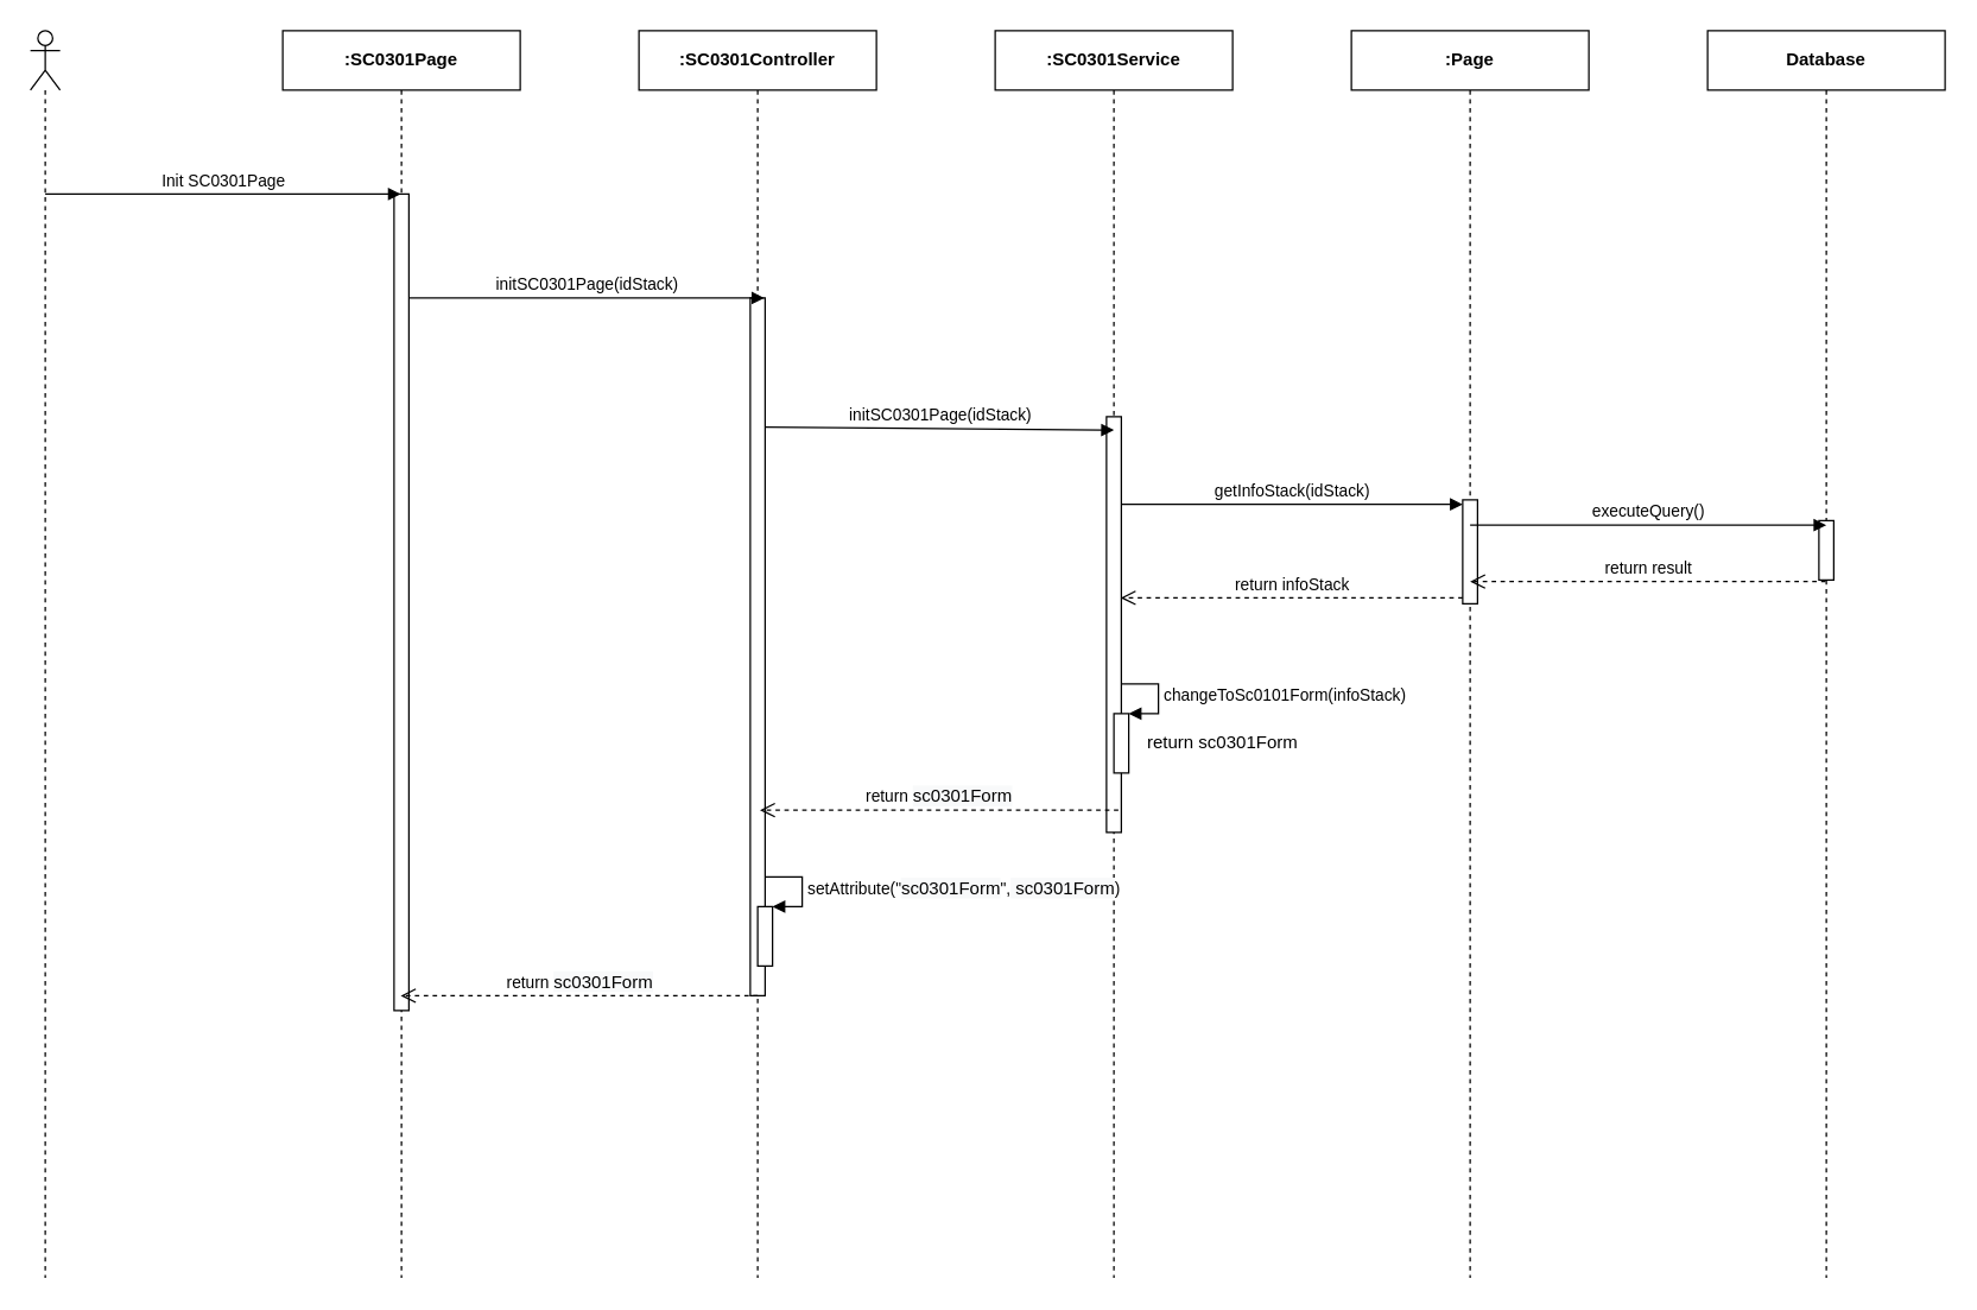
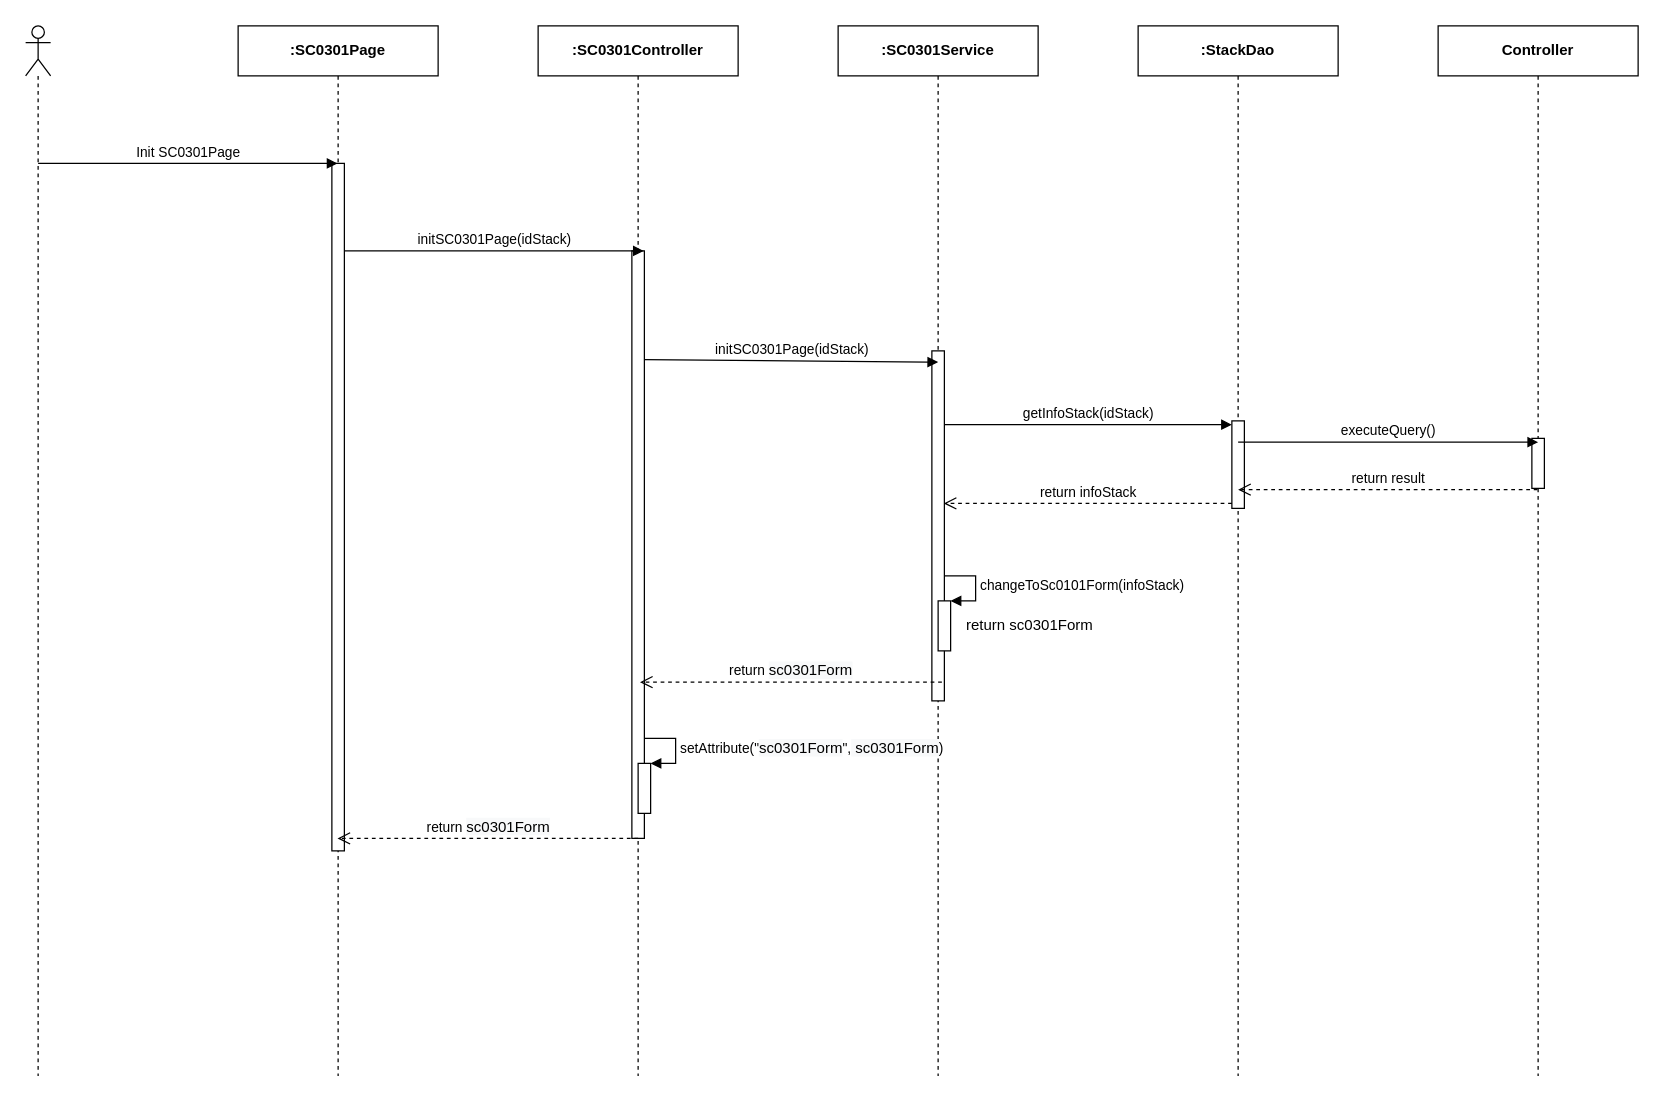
  <mxCell id="0" />
  <mxCell id="1" parent="0" />
  <mxCell id="2" value="" style="shape=umlLifeline;participant=umlActor;perimeter=lifelinePerimeter;whiteSpace=wrap;html=1;container=1;collapsible=0;recursiveResize=0;verticalAlign=top;spacingTop=36;outlineConnect=0;" parent="1" vertex="1"><mxGeometry x="20" y="20" width="20" height="840" as="geometry" /></mxCell>
  <mxCell id="3" value="&lt;b&gt;:SC0301Page&lt;/b&gt;" style="shape=umlLifeline;perimeter=lifelinePerimeter;whiteSpace=wrap;html=1;container=1;collapsible=0;recursiveResize=0;outlineConnect=0;" parent="1" vertex="1"><mxGeometry x="190" y="20" width="160" height="840" as="geometry" /></mxCell>
  <mxCell id="4" value="" style="html=1;points=[];perimeter=orthogonalPerimeter;" parent="3" vertex="1"><mxGeometry x="75" y="110" width="10" height="550" as="geometry" /></mxCell>
- <mxCell id="5" value="&lt;b&gt;:Page&lt;/b&gt;" style="shape=umlLifeline;perimeter=lifelinePerimeter;whiteSpace=wrap;html=1;container=1;collapsible=0;recursiveResize=0;outlineConnect=0;" parent="1" vertex="1"><mxGeometry x="910" y="20" width="160" height="840" as="geometry" /></mxCell>
+ <mxCell id="5" value="&lt;b&gt;:StackDao&lt;/b&gt;" style="shape=umlLifeline;perimeter=lifelinePerimeter;whiteSpace=wrap;html=1;container=1;collapsible=0;recursiveResize=0;outlineConnect=0;" parent="1" vertex="1"><mxGeometry x="910" y="20" width="160" height="840" as="geometry" /></mxCell>
  <mxCell id="6" value="" style="html=1;points=[];perimeter=orthogonalPerimeter;" parent="5" vertex="1"><mxGeometry x="75" y="316" width="10" height="70" as="geometry" /></mxCell>
  <mxCell id="7" value="getInfoStack(idStack)" style="html=1;verticalAlign=bottom;endArrow=block;entryX=0;entryY=0;" parent="5" edge="1"><mxGeometry relative="1" as="geometry"><mxPoint x="-155.5" y="319" as="sourcePoint" /><mxPoint x="75" y="319" as="targetPoint" /></mxGeometry></mxCell>
  <mxCell id="8" value="return infoStack" style="html=1;verticalAlign=bottom;endArrow=open;dashed=1;endSize=8;exitX=0;exitY=0.95;" parent="5" edge="1"><mxGeometry relative="1" as="geometry"><mxPoint x="-155.5" y="382.0" as="targetPoint" /><mxPoint x="75" y="382" as="sourcePoint" /></mxGeometry></mxCell>
  <mxCell id="9" value="&lt;b&gt;:&lt;/b&gt;&lt;b&gt;SC0301&lt;/b&gt;&lt;b&gt;Service&lt;/b&gt;" style="shape=umlLifeline;perimeter=lifelinePerimeter;whiteSpace=wrap;html=1;container=1;collapsible=0;recursiveResize=0;outlineConnect=0;" parent="1" vertex="1"><mxGeometry x="670" y="20" width="160" height="840" as="geometry" /></mxCell>
  <mxCell id="10" value="" style="html=1;points=[];perimeter=orthogonalPerimeter;" parent="9" vertex="1"><mxGeometry x="75" y="260" width="10" height="280" as="geometry" /></mxCell>
  <mxCell id="11" value="&lt;b&gt;:SC0301Controller&lt;/b&gt;" style="shape=umlLifeline;perimeter=lifelinePerimeter;whiteSpace=wrap;html=1;container=1;collapsible=0;recursiveResize=0;outlineConnect=0;" parent="1" vertex="1"><mxGeometry x="430" y="20" width="160" height="840" as="geometry" /></mxCell>
  <mxCell id="12" value="" style="html=1;points=[];perimeter=orthogonalPerimeter;" parent="11" vertex="1"><mxGeometry x="75" y="180" width="10" height="470" as="geometry" /></mxCell>
  <mxCell id="13" value="" style="html=1;points=[];perimeter=orthogonalPerimeter;" parent="11" vertex="1"><mxGeometry x="80" y="590.0" width="10" height="40" as="geometry" /></mxCell>
  <mxCell id="14" value="&lt;div style=&quot;text-align: center&quot;&gt;setAttribute(&quot;&lt;span style=&quot;font-size: 12px ; text-align: center ; background-color: rgb(248 , 249 , 250)&quot;&gt;sc0301Form&lt;/span&gt;&quot;,&lt;span style=&quot;font-size: 12px ; background-color: rgb(248 , 249 , 250)&quot;&gt;&amp;nbsp;sc0301Form&lt;/span&gt;)&lt;/div&gt;" style="edgeStyle=orthogonalEdgeStyle;html=1;align=left;spacingLeft=2;endArrow=block;rounded=0;entryX=1;entryY=0;" parent="11" target="13" edge="1"><mxGeometry relative="1" as="geometry"><mxPoint x="85" y="570" as="sourcePoint" /><Array as="points"><mxPoint x="110" y="570.0" /></Array></mxGeometry></mxCell>
  <mxCell id="15" value="Init SC0301Page" style="html=1;verticalAlign=bottom;endArrow=block;" parent="1" target="3" edge="1"><mxGeometry width="80" relative="1" as="geometry"><mxPoint x="30" y="130" as="sourcePoint" /><mxPoint x="110" y="130" as="targetPoint" /></mxGeometry></mxCell>
  <mxCell id="16" value="initSC0301Page(idStack)" style="html=1;verticalAlign=bottom;endArrow=block;" parent="1" edge="1"><mxGeometry width="80" relative="1" as="geometry"><mxPoint x="275" y="200" as="sourcePoint" /><mxPoint x="514.5" y="200" as="targetPoint" /></mxGeometry></mxCell>
  <mxCell id="17" value="initSC0301Page(idStack)" style="html=1;verticalAlign=bottom;endArrow=block;" parent="1" edge="1"><mxGeometry relative="1" as="geometry"><mxPoint x="515" y="287" as="sourcePoint" /><mxPoint x="750" y="289" as="targetPoint" /></mxGeometry></mxCell>
  <mxCell id="18" value="return&amp;nbsp;&lt;span style=&quot;font-size: 12px ; background-color: rgb(248 , 249 , 250)&quot;&gt;sc0301Form&lt;/span&gt;" style="html=1;verticalAlign=bottom;endArrow=open;dashed=1;endSize=8;" parent="1" edge="1"><mxGeometry relative="1" as="geometry"><mxPoint x="511.5" y="545" as="targetPoint" /><mxPoint x="753" y="545" as="sourcePoint" /></mxGeometry></mxCell>
  <mxCell id="19" value="" style="html=1;points=[];perimeter=orthogonalPerimeter;" parent="1" vertex="1"><mxGeometry x="750" y="480" width="10" height="40" as="geometry" /></mxCell>
  <mxCell id="20" value="changeToSc0101Form(infoStack)" style="edgeStyle=orthogonalEdgeStyle;html=1;align=left;spacingLeft=2;endArrow=block;rounded=0;entryX=1;entryY=0;" parent="1" target="19" edge="1"><mxGeometry relative="1" as="geometry"><mxPoint x="755" y="460" as="sourcePoint" /><Array as="points"><mxPoint x="780" y="460" /></Array></mxGeometry></mxCell>
  <mxCell id="21" value="return sc0301Form" style="text;html=1;align=center;verticalAlign=middle;resizable=0;points=[];autosize=1;" parent="1" vertex="1"><mxGeometry x="763" y="490" width="120" height="20" as="geometry" /></mxCell>
- <mxCell id="22" value="&lt;b&gt;Database&lt;/b&gt;" style="shape=umlLifeline;perimeter=lifelinePerimeter;whiteSpace=wrap;html=1;container=1;collapsible=0;recursiveResize=0;outlineConnect=0;" parent="1" vertex="1"><mxGeometry x="1150" y="20" width="160" height="840" as="geometry" /></mxCell>
+ <mxCell id="22" value="&lt;b&gt;Controller&lt;/b&gt;" style="shape=umlLifeline;perimeter=lifelinePerimeter;whiteSpace=wrap;html=1;container=1;collapsible=0;recursiveResize=0;outlineConnect=0;" parent="1" vertex="1"><mxGeometry x="1150" y="20" width="160" height="840" as="geometry" /></mxCell>
  <mxCell id="23" value="" style="html=1;points=[];perimeter=orthogonalPerimeter;" parent="22" vertex="1"><mxGeometry x="75" y="330" width="10" height="40" as="geometry" /></mxCell>
  <mxCell id="24" value="executeQuery()" style="html=1;verticalAlign=bottom;endArrow=block;" parent="1" edge="1"><mxGeometry relative="1" as="geometry"><mxPoint x="990" y="353" as="sourcePoint" /><mxPoint x="1230" y="353" as="targetPoint" /></mxGeometry></mxCell>
  <mxCell id="25" value="return result" style="html=1;verticalAlign=bottom;endArrow=open;dashed=1;endSize=8;" parent="1" edge="1"><mxGeometry relative="1" as="geometry"><mxPoint x="990" y="391" as="targetPoint" /><mxPoint x="1229.5" y="391" as="sourcePoint" /></mxGeometry></mxCell>
  <mxCell id="26" value="return&amp;nbsp;&lt;span style=&quot;font-size: 12px ; background-color: rgb(248 , 249 , 250)&quot;&gt;sc0301Form&lt;/span&gt;" style="html=1;verticalAlign=bottom;endArrow=open;dashed=1;endSize=8;" parent="1" target="3" edge="1"><mxGeometry relative="1" as="geometry"><mxPoint x="290" y="670" as="targetPoint" /><mxPoint x="510" y="670" as="sourcePoint" /></mxGeometry></mxCell>
